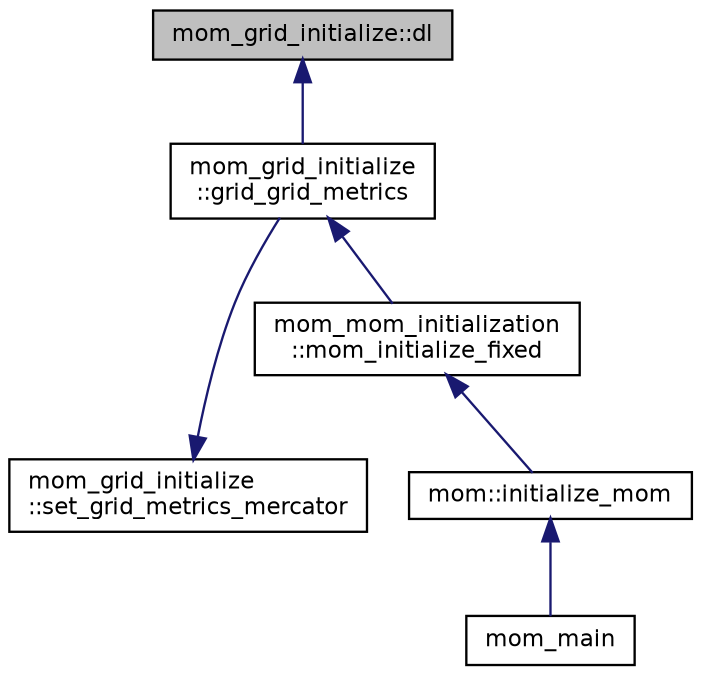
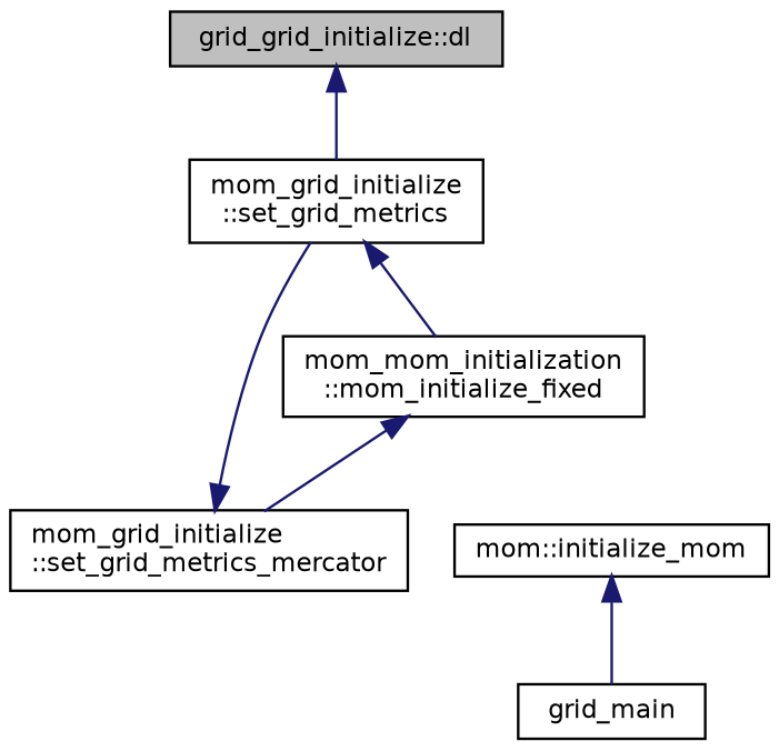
  digraph {
    rankdir=TB
    node [color=black fillcolor=white fontname=Helvetica fontsize=10 shape=record style=filled]
    edge [color=midnightblue dir=back fontname=Helvetica fontsize=10 labelfontname=Helvetica labelfontsize=10 style=solid]
-   n1 [fillcolor=grey75 fontcolor=black height=0.2 label="mom_grid_initialize::dl" width=0.4]
-   n2 [height=0.2 label="mom_grid_initialize\l::grid_grid_metrics" width=0.4]
+   n1 [fillcolor=grey75 fontcolor=black height=0.2 label="grid_grid_initialize::dl" width=0.4]
+   n2 [height=0.2 label="mom_grid_initialize\l::set_grid_metrics" width=0.4]
    n3 [height=0.2 label="mom_grid_initialize\l::set_grid_metrics_mercator" width=0.4]
    n4 [height=0.2 label="mom_mom_initialization\l::mom_initialize_fixed" width=0.4]
    n5 [height=0.2 label="mom::initialize_mom" width=0.4]
-   n6 [height=0.2 label=mom_main width=0.4]
+   n6 [height=0.2 label=grid_main width=0.4]
    n1 -> n2
    n2 -> n4
    n3 -> n2
-   n4 -> n5
+   n4 -> n3
    n5 -> n6
  }
